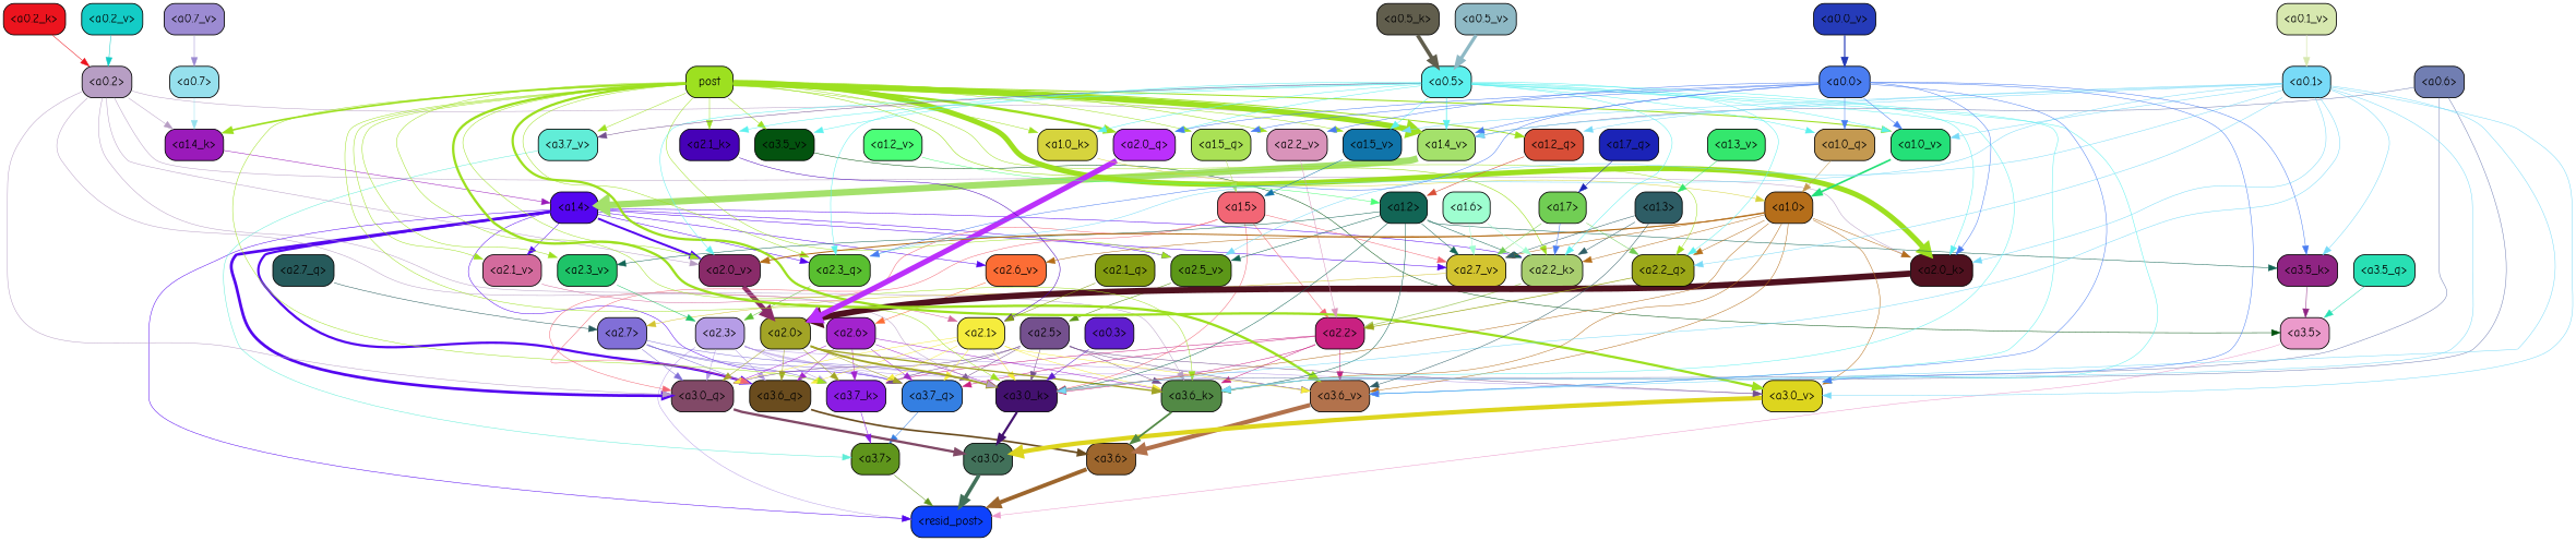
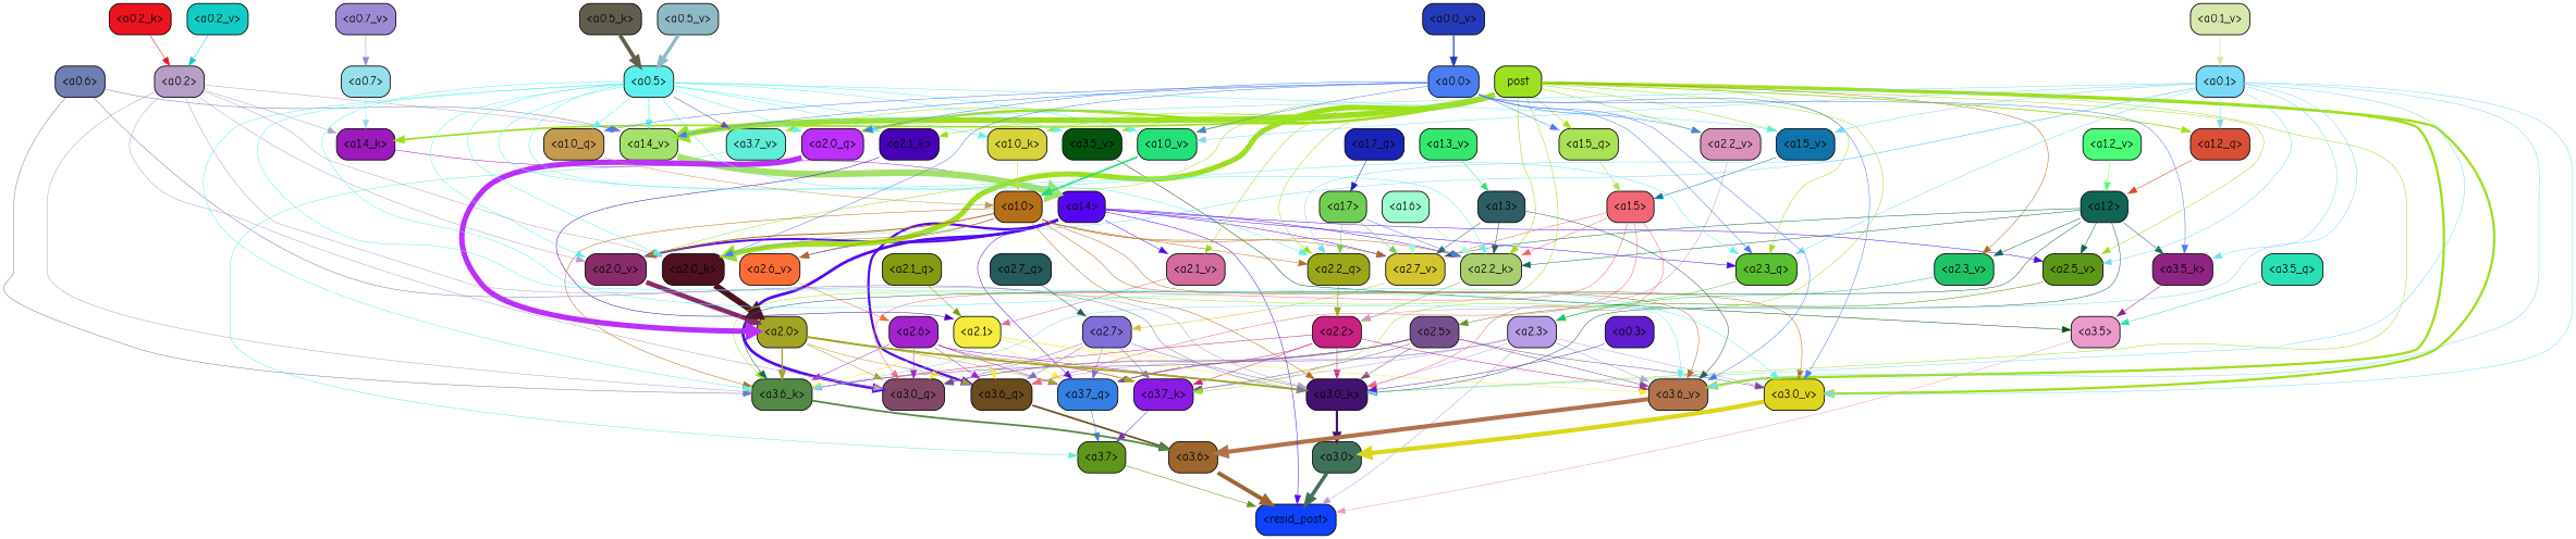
  strict digraph {
    fontname="Comic Neue"
    splines=true
    node [color=black fontname="Comic Neue" shape=box style="filled, rounded"]
    edge [color="#9de020" fontname="Comic Neue" penwidth=0.6]
    "<a3.7>" [fillcolor="#5f951c"]
    "<resid_post>" [fillcolor="#0e42fc"]
    "<a3.6>" [fillcolor="#9d662d"]
    "<a3.5>" [fillcolor="#eb9acb"]
    "<a3.0>" [fillcolor="#42715a"]
    "<a2.3>" [fillcolor="#b69de6"]
    "<a3.7_q>" [fillcolor="#347fe2"]
    "<a3.6_q>" [fillcolor="#6a4c1e"]
    "<a3.0_q>" [fillcolor="#814967"]
    "<a3.7_k>" [fillcolor="#8a1be4"]
    "<a3.0_k>" [fillcolor="#43116f"]
    "<a3.6_v>" [fillcolor="#b2724c"]
    "<a3.0_v>" [fillcolor="#ddd51e"]
    "<a1.4>" [fillcolor="#5506f0"]
    "<a2.3_q>" [fillcolor="#59bf30"]
    "<a2.2_k>" [fillcolor="#a9ce6f"]
    "<a2.7_v>" [fillcolor="#d3c430"]
    "<a2.6_v>" [fillcolor="#fc6d35"]
    "<a2.5_v>" [fillcolor="#5c9718"]
    "<a2.1_v>" [fillcolor="#d36b9d"]
    "<a2.0_v>" [fillcolor="#892b69"]
    "<a2.2>" [fillcolor="#c92181"]
    "<a2.7>" [fillcolor="#816fd7"]
    "<a2.6>" [fillcolor="#a323ce"]
    "<a2.5>" [fillcolor="#74508e"]
    "<a2.1>" [fillcolor="#f5ec3d"]
    "<a2.0>" [fillcolor="#a2a426"]
    "<a3.6_k>" [fillcolor="#528945"]
    "<a3.5_q>" [fillcolor="#28e0b4"]
    "<a3.5_k>" [fillcolor="#8f2483"]
    "<a3.7_v>" [fillcolor="#61edd7"]
    "<a3.5_v>" [fillcolor="#03530f"]
    "<a1.5>" [fillcolor="#f26675"]
    "<a0.2>" [fillcolor="#b79ec4"]
    "<a2.0_k>" [fillcolor="#4f111f"]
    "<a1.4_k>" [fillcolor="#9a1aba"]
    "<a1.4_v>" [fillcolor="#a4e16b"]
    n38 [fillcolor="#9de020" label=post]
    "<a2.2_q>" [fillcolor="#9ba718"]
    "<a2.0_q>" [fillcolor="#bb30fb"]
    "<a2.1_k>" [fillcolor="#4601b7"]
    "<a2.3_v>" [fillcolor="#1ec368"]
    "<a2.2_v>" [fillcolor="#d993ba"]
    "<a1.5_q>" [fillcolor="#aae155"]
    "<a1.2_q>" [fillcolor="#d84e37"]
    "<a1.0_k>" [fillcolor="#d6d43d"]
    "<a1.5_v>" [fillcolor="#1074aa"]
    "<a1.0_v>" [fillcolor="#24e078"]
    "<a1.2>" [fillcolor="#126555"]
    "<a1.0>" [fillcolor="#b56e1a"]
    "<a0.6>" [fillcolor="#717eb2"]
    "<a0.5>" [fillcolor="#5df1ee"]
    "<a1.0_q>" [fillcolor="#c49950"]
    "<a0.1>" [fillcolor="#78daf7"]
    "<a0.0>" [fillcolor="#4a7df1"]
    "<a0.3>" [fillcolor="#5f1dce"]
    "<a1.3>" [fillcolor="#2e5d65"]
    "<a2.7_q>" [fillcolor="#265a5b"]
    "<a2.1_q>" [fillcolor="#829b10"]
    "<a1.7>" [fillcolor="#71ce54"]
    "<a1.6>" [fillcolor="#9efed0"]
    "<a1.7_q>" [fillcolor="#1b23b7"]
    "<a1.3_v>" [fillcolor="#34e76d"]
    "<a1.2_v>" [fillcolor="#4cff78"]
    "<a0.7>" [fillcolor="#96e0ed"]
    "<a0.5_k>" [fillcolor="#615e4d"]
    "<a0.2_k>" [fillcolor="#ec141e"]
    "<a0.7_v>" [fillcolor="#9c8bd2"]
    "<a0.5_v>" [fillcolor="#8eb9c5"]
    "<a0.2_v>" [fillcolor="#13ccc6"]
    "<a0.1_v>" [fillcolor="#d7e8af"]
    "<a0.0_v>" [fillcolor="#253bb9"]
    "<a3.7>" -> "<resid_post>" [color="#5f951c"]
    "<a3.6>" -> "<resid_post>" [color="#9d662d" penwidth=4.646730065345764]
    "<a3.5>" -> "<resid_post>" [color="#eb9acb"]
    "<a3.0>" -> "<resid_post>" [color="#42715a" penwidth=4.323132634162903]
    "<a2.3>" -> "<resid_post>" [color="#b69de6"]
    "<a2.3>" -> "<a3.7_q>" [color="#b69de6"]
    "<a2.3>" -> "<a3.6_q>" [color="#b69de6"]
    "<a2.3>" -> "<a3.0_q>" [color="#b69de6"]
    "<a2.3>" -> "<a3.7_k>" [color="#b69de6"]
    "<a2.3>" -> "<a3.0_k>" [color="#b69de6"]
    "<a2.3>" -> "<a3.6_v>" [color="#b69de6"]
    "<a2.3>" -> "<a3.0_v>" [color="#b69de6"]
    "<a3.7_q>" -> "<a3.7>" [color="#347fe2"]
    "<a3.6_q>" -> "<a3.6>" [color="#6a4c1e" penwidth=2.03758105635643]
-   "<a3.0_q>" -> "<a3.0>" [color="#814967" penwidth=2.8638100624084473]
    "<a3.7_k>" -> "<a3.7>" [color="#8a1be4"]
    "<a3.0_k>" -> "<a3.0>" [color="#43116f" penwidth=2.6274144649505615]
    "<a3.6_v>" -> "<a3.6>" [color="#b2724c" penwidth=5.002329230308533]
    "<a3.0_v>" -> "<a3.0>" [color="#ddd51e" penwidth=5.188832879066467]
    "<a1.4>" -> "<resid_post>" [color="#5506f0"]
    "<a1.4>" -> "<a3.7_q>" [color="#5506f0"]
    "<a1.4>" -> "<a3.6_q>" [color="#5506f0" penwidth=2.700703263282776]
    "<a1.4>" -> "<a3.0_q>" [color="#5506f0" penwidth=3.34255850315094]
    "<a1.4>" -> "<a2.3_q>" [color="#5506f0"]
    "<a1.4>" -> "<a2.2_k>" [color="#5506f0"]
    "<a1.4>" -> "<a2.7_v>" [color="#5506f0"]
    "<a1.4>" -> "<a2.6_v>" [color="#5506f0"]
    "<a1.4>" -> "<a2.5_v>" [color="#5506f0"]
    "<a1.4>" -> "<a2.1_v>" [color="#5506f0"]
    "<a1.4>" -> "<a2.0_v>" [color="#5506f0" penwidth=2.387977123260498]
    "<a2.3_q>" -> "<a2.3>" [color="#59bf30"]
    "<a2.2_k>" -> "<a2.2>" [color="#a9ce6f" penwidth=0.9331893920898438]
    "<a2.7_v>" -> "<a2.7>" [color="#d3c430"]
    "<a2.6_v>" -> "<a2.6>" [color="#fc6d35"]
    "<a2.5_v>" -> "<a2.5>" [color="#5c9718" penwidth=0.6657319068908691]
    "<a2.1_v>" -> "<a2.1>" [color="#d36b9d"]
    "<a2.0_v>" -> "<a2.0>" [color="#892b69" penwidth=5.380099236965179]
    "<a2.2>" -> "<a3.7_q>" [color="#c92181"]
    "<a2.2>" -> "<a3.7_k>" [color="#c92181"]
    "<a2.2>" -> "<a3.0_k>" [color="#c92181"]
    "<a2.2>" -> "<a3.6_v>" [color="#c92181"]
    "<a2.2>" -> "<a3.6_k>" [color="#c92181"]
    "<a2.7>" -> "<a3.7_q>" [color="#816fd7"]
    "<a2.7>" -> "<a3.6_q>" [color="#816fd7"]
    "<a2.7>" -> "<a3.0_q>" [color="#816fd7"]
    "<a2.7>" -> "<a3.7_k>" [color="#816fd7"]
    "<a2.7>" -> "<a3.0_k>" [color="#816fd7"]
    "<a2.6>" -> "<a3.7_q>" [color="#a323ce"]
    "<a2.6>" -> "<a3.6_q>" [color="#a323ce"]
    "<a2.6>" -> "<a3.0_q>" [color="#a323ce"]
    "<a2.6>" -> "<a3.7_k>" [color="#a323ce"]
    "<a2.6>" -> "<a3.0_k>" [color="#a323ce"]
    "<a2.6>" -> "<a3.6_k>" [color="#a323ce"]
    "<a2.5>" -> "<a3.7_q>" [color="#74508e"]
    "<a2.5>" -> "<a3.0_q>" [color="#74508e"]
    "<a2.5>" -> "<a3.7_k>" [color="#74508e"]
    "<a2.5>" -> "<a3.0_k>" [color="#74508e"]
    "<a2.5>" -> "<a3.6_v>" [color="#74508e"]
    "<a2.5>" -> "<a3.0_v>" [color="#74508e"]
    "<a2.5>" -> "<a3.6_k>" [color="#74508e"]
    "<a2.1>" -> "<a3.7_q>" [color="#f5ec3d"]
    "<a2.1>" -> "<a3.6_q>" [color="#f5ec3d"]
    "<a2.1>" -> "<a3.0_q>" [color="#f5ec3d"]
    "<a2.1>" -> "<a3.7_k>" [color="#f5ec3d"]
    "<a2.1>" -> "<a3.0_k>" [color="#f5ec3d"]
    "<a2.1>" -> "<a3.6_v>" [color="#f5ec3d"]
    "<a2.1>" -> "<a3.6_k>" [color="#f5ec3d"]
    "<a2.0>" -> "<a3.7_q>" [color="#a2a426"]
    "<a2.0>" -> "<a3.6_q>" [color="#a2a426"]
    "<a2.0>" -> "<a3.0_q>" [color="#a2a426"]
    "<a2.0>" -> "<a3.7_k>" [color="#a2a426"]
    "<a2.0>" -> "<a3.0_k>" [color="#a2a426" penwidth=2.2218968719244003]
    "<a2.0>" -> "<a3.6_k>" [color="#a2a426" penwidth=1.6454488784074783]
    "<a3.6_k>" -> "<a3.6>" [color="#528945" penwidth=2.174198240041733]
    "<a3.5_q>" -> "<a3.5>" [color="#28e0b4"]
    "<a3.5_k>" -> "<a3.5>" [color="#8f2483"]
    "<a3.7_v>" -> "<a3.7>" [color="#61edd7"]
    "<a3.5_v>" -> "<a3.5>" [color="#03530f"]
    "<a1.5>" -> "<a3.6_q>" [color="#f26675"]
    "<a1.5>" -> "<a3.0_q>" [color="#f26675"]
    "<a1.5>" -> "<a3.0_k>" [color="#f26675"]
-   "<a1.5>" -> "<a2.2>" [color="#f26675"]
+   "<a1.5>" -> "<a2.2_k>" [color="#f26675"]
    "<a1.5>" -> "<a2.7_v>" [color="#f26675"]
    "<a0.2>" -> "<a3.0_q>" [color="#b79ec4"]
    "<a0.2>" -> "<a3.0_k>" [color="#b79ec4"]
    "<a0.2>" -> "<a2.0_v>" [color="#b79ec4"]
    "<a0.2>" -> "<a3.6_k>" [color="#b79ec4"]
    "<a0.2>" -> "<a2.0_k>" [color="#b79ec4"]
    "<a0.2>" -> "<a1.4_k>" [color="#b79ec4"]
    "<a0.2>" -> "<a1.4_v>" [color="#b79ec4"]
    "<a2.0_k>" -> "<a2.0>" [color="#4f111f" penwidth=7.158664226531982]
    "<a1.4_k>" -> "<a1.4>" [color="#9a1aba"]
    "<a1.4_v>" -> "<a1.4>" [color="#a4e16b" penwidth=7.649995803833008]
    n38 -> "<a3.7_k>"
    n38 -> "<a3.0_k>"
    n38 -> "<a3.6_v>" [penwidth=2.8301228284835815]
    n38 -> "<a3.0_v>" [penwidth=2.7660785913467407]
    n38 -> "<a2.3_q>"
    n38 -> "<a2.2_k>" [penwidth=0.7099294662475586]
    n38 -> "<a2.5_v>"
    n38 -> "<a2.1_v>"
    n38 -> "<a2.0_v>"
    n38 -> "<a3.6_k>"
    n38 -> "<a3.7_v>"
    n38 -> "<a3.5_v>"
    n38 -> "<a2.0_k>" [penwidth=6.075345039367676]
    n38 -> "<a1.4_k>" [penwidth=2.043105125427246]
    n38 -> "<a1.4_v>" [penwidth=6.46385931968689]
    n38 -> "<a2.2_q>"
    n38 -> "<a2.0_q>" [penwidth=2.918822765350342]
    n38 -> "<a2.1_k>"
-   n38 -> "<a2.3_v>"
+   n38 -> "<a2.3_v>" [color="#b56e1a"]
    n38 -> "<a2.2_v>" [penwidth=0.6909599304199219]
    n38 -> "<a1.5_q>"
    n38 -> "<a1.2_q>" [penwidth=1.1075286865234375]
    n38 -> "<a1.0_k>"
    n38 -> "<a1.5_v>"
    n38 -> "<a1.0_v>" [penwidth=1.273291826248169]
    "<a2.2_q>" -> "<a2.2>" [color="#9ba718" penwidth=0.8114519119262695]
    "<a2.0_q>" -> "<a2.0>" [color="#bb30fb" penwidth=6.2323237657547]
    "<a2.1_k>" -> "<a2.1>" [color="#4601b7"]
    "<a2.3_v>" -> "<a2.3>" [color="#1ec368"]
    "<a2.2_v>" -> "<a2.2>" [color="#d993ba"]
    "<a1.5_q>" -> "<a1.5>" [color="#aae155"]
    "<a1.2_q>" -> "<a1.2>" [color="#d84e37" penwidth=0.6965713500976562]
    "<a1.0_k>" -> "<a1.0>" [color="#d6d43d"]
    "<a1.5_v>" -> "<a1.5>" [color="#1074aa"]
    "<a1.0_v>" -> "<a1.0>" [color="#24e078" penwidth=2.050852060317993]
    "<a1.2>" -> "<a3.0_k>" [color="#126555"]
    "<a1.2>" -> "<a2.2_k>" [color="#126555"]
    "<a1.2>" -> "<a2.7_v>" [color="#126555"]
    "<a1.2>" -> "<a2.5_v>" [color="#126555"]
    "<a1.2>" -> "<a3.6_k>" [color="#126555"]
    "<a1.2>" -> "<a3.5_k>" [color="#126555"]
    "<a1.2>" -> "<a2.3_v>" [color="#126555"]
    "<a1.0>" -> "<a3.0_k>" [color="#b56e1a"]
    "<a1.0>" -> "<a3.6_v>" [color="#b56e1a"]
    "<a1.0>" -> "<a3.0_v>" [color="#b56e1a"]
    "<a1.0>" -> "<a2.2_k>" [color="#b56e1a"]
    "<a1.0>" -> "<a2.7_v>" [color="#b56e1a"]
    "<a1.0>" -> "<a2.6_v>" [color="#b56e1a"]
    "<a1.0>" -> "<a2.0_v>" [color="#b56e1a" penwidth=1.2435333728790283]
    "<a1.0>" -> "<a3.6_k>" [color="#b56e1a"]
    "<a1.0>" -> "<a2.0_k>" [color="#b56e1a"]
    "<a1.0>" -> "<a2.2_q>" [color="#b56e1a"]
    "<a0.6>" -> "<a3.0_k>" [color="#717eb2"]
    "<a0.6>" -> "<a3.6_k>" [color="#717eb2"]
    "<a0.6>" -> "<a1.4_v>" [color="#717eb2"]
    "<a0.5>" -> "<a3.6_v>" [color="#5df1ee"]
    "<a0.5>" -> "<a3.0_v>" [color="#5df1ee" penwidth=0.6124261617660522]
    "<a0.5>" -> "<a2.3_q>" [color="#5df1ee"]
    "<a0.5>" -> "<a2.2_k>" [color="#5df1ee"]
    "<a0.5>" -> "<a2.0_v>" [color="#5df1ee"]
    "<a0.5>" -> "<a3.6_k>" [color="#5df1ee"]
    "<a0.5>" -> "<a3.7_v>" [color="#74508e"]
    "<a0.5>" -> "<a3.5_v>" [color="#5df1ee"]
    "<a0.5>" -> "<a2.0_k>" [color="#5df1ee" penwidth=0.6112704277038574]
    "<a0.5>" -> "<a1.4_v>" [color="#5df1ee" penwidth=0.9145197868347168]
    "<a0.5>" -> "<a2.2_q>" [color="#5df1ee"]
    "<a0.5>" -> "<a2.0_q>" [color="#5df1ee"]
    "<a0.5>" -> "<a2.1_k>" [color="#5df1ee"]
    "<a0.5>" -> "<a1.0_k>" [color="#5df1ee"]
    "<a0.5>" -> "<a1.5_v>" [color="#5df1ee"]
    "<a0.5>" -> "<a1.0_v>" [color="#5df1ee"]
    "<a0.5>" -> "<a1.0_q>" [color="#5df1ee"]
    "<a1.0_q>" -> "<a1.0>" [color="#c49950"]
    "<a0.1>" -> "<a3.0_k>" [color="#78daf7"]
    "<a0.1>" -> "<a3.6_v>" [color="#78daf7"]
    "<a0.1>" -> "<a3.0_v>" [color="#78daf7"]
    "<a0.1>" -> "<a2.3_q>" [color="#78daf7"]
    "<a0.1>" -> "<a2.5_v>" [color="#78daf7"]
    "<a0.1>" -> "<a3.6_k>" [color="#78daf7"]
    "<a0.1>" -> "<a3.5_k>" [color="#78daf7"]
    "<a0.1>" -> "<a2.0_k>" [color="#78daf7"]
    "<a0.1>" -> "<a1.4_v>" [color="#78daf7"]
    "<a0.1>" -> "<a2.2_q>" [color="#78daf7"]
    "<a0.1>" -> "<a1.2_q>" [color="#78daf7"]
    "<a0.1>" -> "<a1.5_v>" [color="#78daf7"]
    "<a0.1>" -> "<a1.0_v>" [color="#78daf7"]
    "<a0.0>" -> "<a3.6_v>" [color="#4a7df1"]
    "<a0.0>" -> "<a3.0_v>" [color="#4a7df1"]
    "<a0.0>" -> "<a2.3_q>" [color="#4a7df1"]
    "<a0.0>" -> "<a3.5_k>" [color="#4a7df1"]
    "<a0.0>" -> "<a2.0_k>" [color="#4a7df1"]
    "<a0.0>" -> "<a1.4_v>" [color="#4a7df1"]
    "<a0.0>" -> "<a2.0_q>" [color="#4a7df1"]
    "<a0.0>" -> "<a2.2_v>" [color="#4a7df1"]
    "<a0.0>" -> "<a1.5_q>" [color="#4a7df1"]
    "<a0.0>" -> "<a1.0_v>" [color="#4a7df1"]
    "<a0.0>" -> "<a1.0_q>" [color="#4a7df1"]
    "<a0.3>" -> "<a3.0_k>" [color="#5f1dce"]
    "<a1.3>" -> "<a3.6_v>" [color="#2e5d65"]
    "<a1.3>" -> "<a2.2_k>" [color="#2e5d65"]
    "<a1.3>" -> "<a2.7_v>" [color="#2e5d65"]
    "<a2.7_q>" -> "<a2.7>" [color="#265a5b"]
    "<a2.1_q>" -> "<a2.1>" [color="#829b10"]
    "<a1.7>" -> "<a2.2_k>" [color="#4a7df1"]
    "<a1.7>" -> "<a2.7_v>" [color="#71ce54"]
    "<a1.7>" -> "<a2.2_q>" [color="#71ce54"]
    "<a1.6>" -> "<a2.2_k>" [color="#9efed0"]
    "<a1.6>" -> "<a2.7_v>" [color="#9efed0"]
    "<a1.7_q>" -> "<a1.7>" [color="#1b23b7"]
    "<a1.3_v>" -> "<a1.3>" [color="#34e76d"]
    "<a1.2_v>" -> "<a1.2>" [color="#4cff78"]
    "<a0.7>" -> "<a1.4_k>" [color="#96e0ed"]
    "<a0.5_k>" -> "<a0.5>" [color="#615e4d" penwidth=4.382697105407715]
    "<a0.2_k>" -> "<a0.2>" [color="#ec141e" penwidth=0.6394491195678711]
    "<a0.7_v>" -> "<a0.7>" [color="#9c8bd2"]
    "<a0.5_v>" -> "<a0.5>" [color="#8eb9c5" penwidth=3.8846328258514404]
    "<a0.2_v>" -> "<a0.2>" [color="#13ccc6"]
    "<a0.1_v>" -> "<a0.1>" [color="#d7e8af" penwidth=0.8284716606140137]
    "<a0.0_v>" -> "<a0.0>" [color="#253bb9" penwidth=1.44976806640625]
  }
